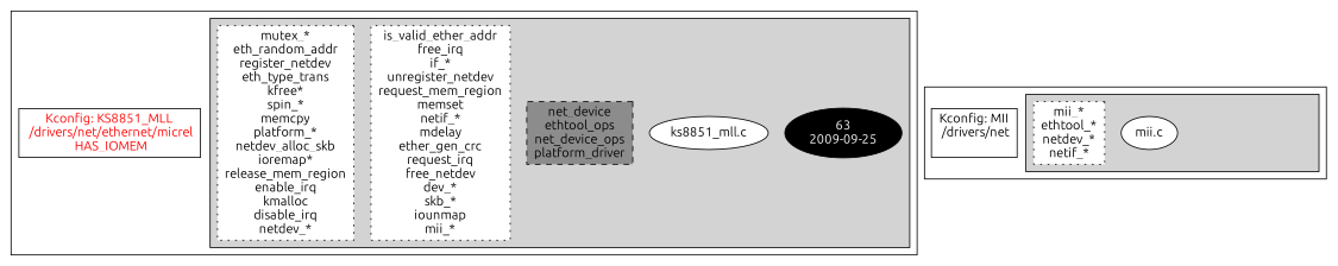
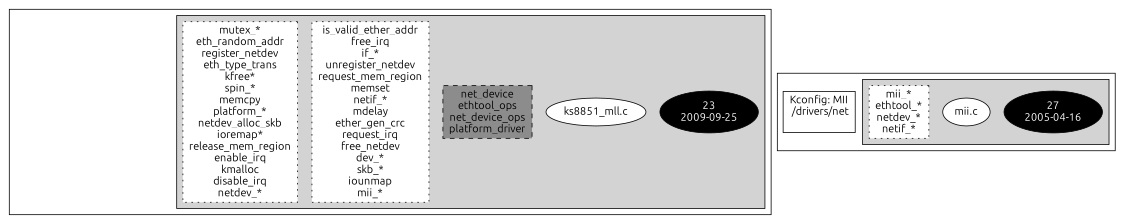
  digraph {
    ranksep=2
    splines=ortho
    fontname=Ubuntu
    node [fillcolor=white fontcolor=black style=filled fontname=Ubuntu shape=box]
-   n1 [fillcolor=black fontcolor=white label="63\n2009-09-25" shape=""]
+   n1 [fillcolor=black fontcolor=white label="23\n2009-09-25" shape=""]
    n2 [label="ks8851_mll.c\n" shape=""]
    n3 [fillcolor=grey55 label="net_device\nethtool_ops\nnet_device_ops\nplatform_driver\n" style="filled,dashed"]
    n4 [label="is_valid_ether_addr\nfree_irq\nif_*\nunregister_netdev\nrequest_mem_region\nmemset\nnetif_*\nmdelay\nether_gen_crc\nrequest_irq\nfree_netdev\ndev_*\nskb_*\niounmap\nmii_*\n" style="filled,dotted"]
    n5 [label="mutex_*\neth_random_addr\nregister_netdev\neth_type_trans\nkfree*\nspin_*\nmemcpy\nplatform_*\nnetdev_alloc_skb\nioremap*\nrelease_mem_region\nenable_irq\nkmalloc\ndisable_irq\nnetdev_*\n" style="filled,dotted"]
-   n6 [fontcolor=red label="Kconfig: KS8851_MLL\n /drivers/net/ethernet/micrel\n  HAS_IOMEM " fillcolor="" style=""]
+   n7 [fillcolor=black fontcolor=white label="27\n2005-04-16" shape=""]
    n8 [label="mii.c\n" shape=""]
    n9 [label="mii_*\nethtool_*\nnetdev_*\nnetif_*\n" style="filled,dotted"]
    n10 [label="Kconfig: MII\n /drivers/net\n " fillcolor="" fontcolor="" style=""]
    subgraph cluster_1 {
-     n6
      subgraph cluster_2 {
        style=filled
        n1
        n2
        n3
        n4
        n5
      }
    }
    subgraph cluster_3 {
      n10
      subgraph cluster_4 {
        style=filled
+       n7
        n8
        n9
      }
    }
  }
